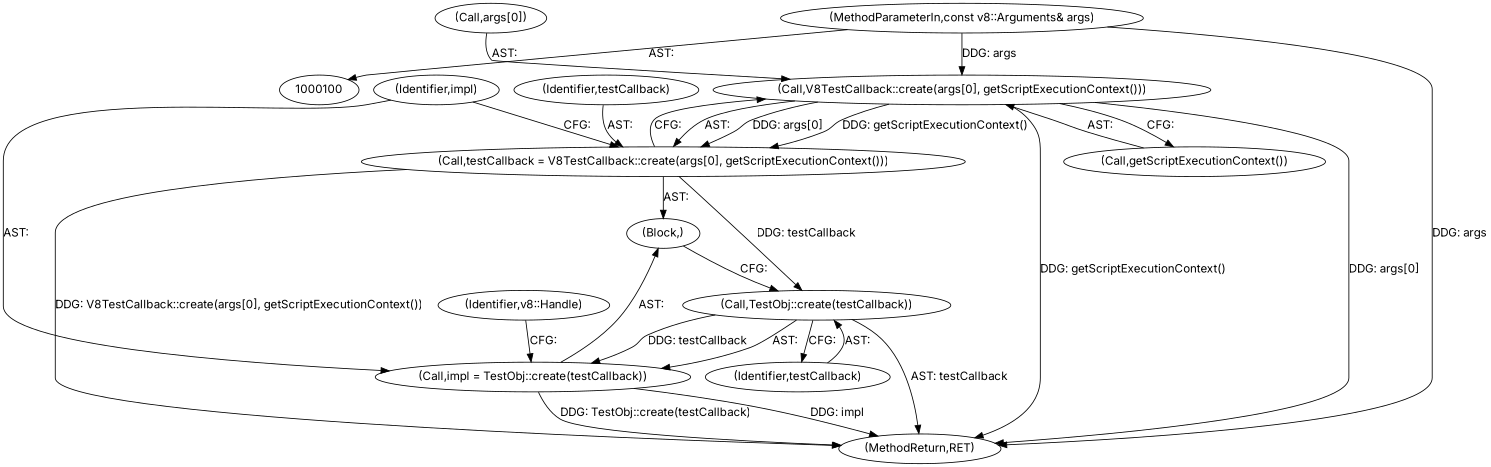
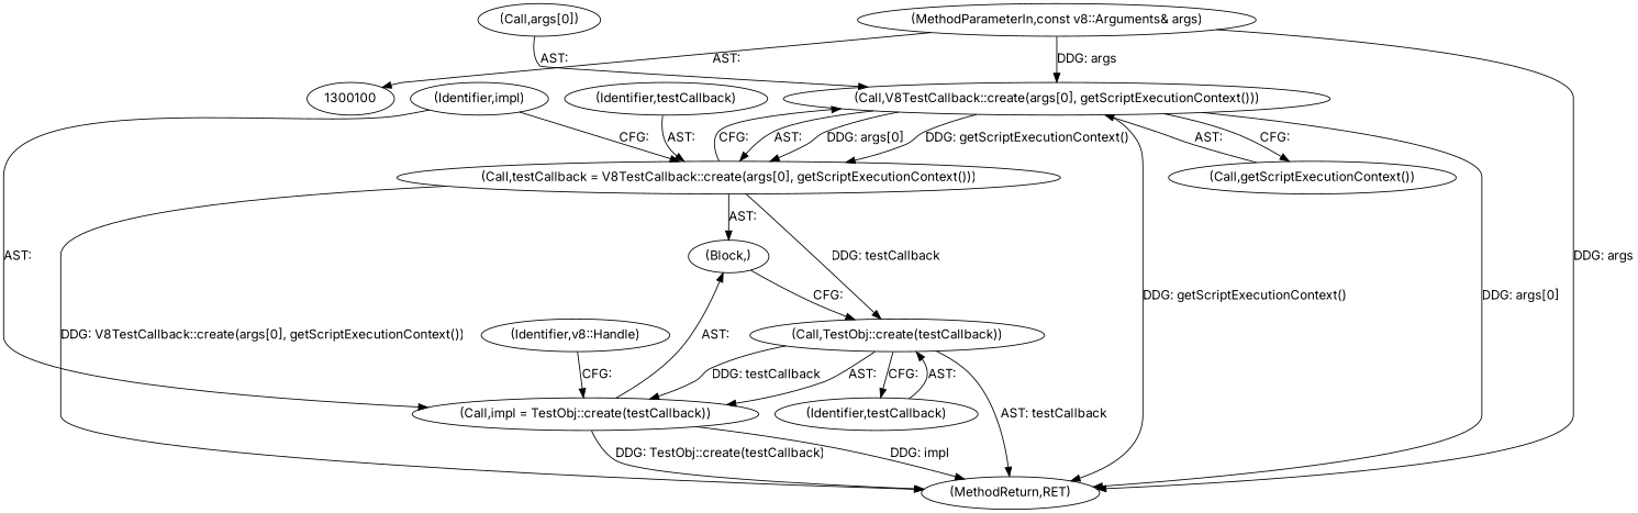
  digraph {
    fontname=Inter
    node [fontname=Inter]
    edge [fontname=Inter]
    n1 [label="(Call,V8TestCallback::create(args[0], getScriptExecutionContext()))"]
    n2 [label="(Call,testCallback = V8TestCallback::create(args[0], getScriptExecutionContext()))"]
    n3 [label="(MethodReturn,RET)"]
    n4 [label="(Call,getScriptExecutionContext())"]
    n5 [label="(Call,TestObj::create(testCallback))"]
    n6 [label="(Block,)"]
    n7 [label="(MethodParameterIn,const v8::Arguments& args)"]
-   1000100
+   1000100 [label=1300100]
    n9 [label="(Call,impl = TestObj::create(testCallback))"]
    n10 [label="(Identifier,testCallback)"]
    n11 [label="(Identifier,testCallback)"]
    n12 [label="(Identifier,impl)"]
    n13 [label="(Identifier,v8::Handle)"]
    n14 [label="(Call,args[0])"]
    n1 -> n2 [label="AST: "]
    n1 -> n2 [label="DDG: args[0]"]
    n1 -> n2 [label="DDG: getScriptExecutionContext()"]
    n1 -> n3 [label="DDG: getScriptExecutionContext()"]
    n1 -> n3 [label="DDG: args[0]"]
    n1 -> n4 [label="CFG: "]
    n2 -> n1 [label="CFG: "]
    n2 -> n3 [label="DDG: V8TestCallback::create(args[0], getScriptExecutionContext())"]
    n2 -> n5 [label="DDG: testCallback"]
    n2 -> n6 [label="AST: "]
    n4 -> n1 [label="AST: "]
    n5 -> n3 [label="AST: testCallback"]
    n5 -> n9 [label="AST: "]
    n5 -> n9 [label="DDG: testCallback"]
    n5 -> n10 [label="CFG: "]
    n6 -> n5 [label="CFG: "]
    n7 -> n1 [label="DDG: args"]
    n7 -> n3 [label="DDG: args"]
    n7 -> 1000100 [label="AST: "]
    n9 -> n3 [label="DDG: impl"]
    n9 -> n3 [label="DDG: TestObj::create(testCallback)"]
    n9 -> n6 [label="AST: "]
    n10 -> n5 [label="AST: "]
    n11 -> n2 [label="AST: "]
    n12 -> n2 [label="CFG: "]
    n12 -> n9 [label="AST: "]
    n13 -> n9 [label="CFG: "]
    n14 -> n1 [label="AST: "]
  }
